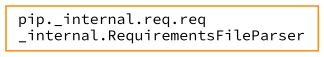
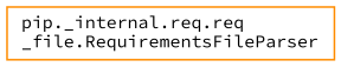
  digraph {
    rankdir=LR
    fontname="Source Code Pro"
-   n1 [color=darkorange fillcolor=white fontname="Source Code Pro" fontsize=10 height=0.2 label="pip._internal.req.req\l_internal.RequirementsFileParser" shape=box style=filled width=0.4]
+   n1 [color=darkorange fillcolor=white fontname="Source Code Pro" fontsize=10 height=0.2 label="pip._internal.req.req\l_file.RequirementsFileParser" shape=box style=filled width=0.4]
  }
